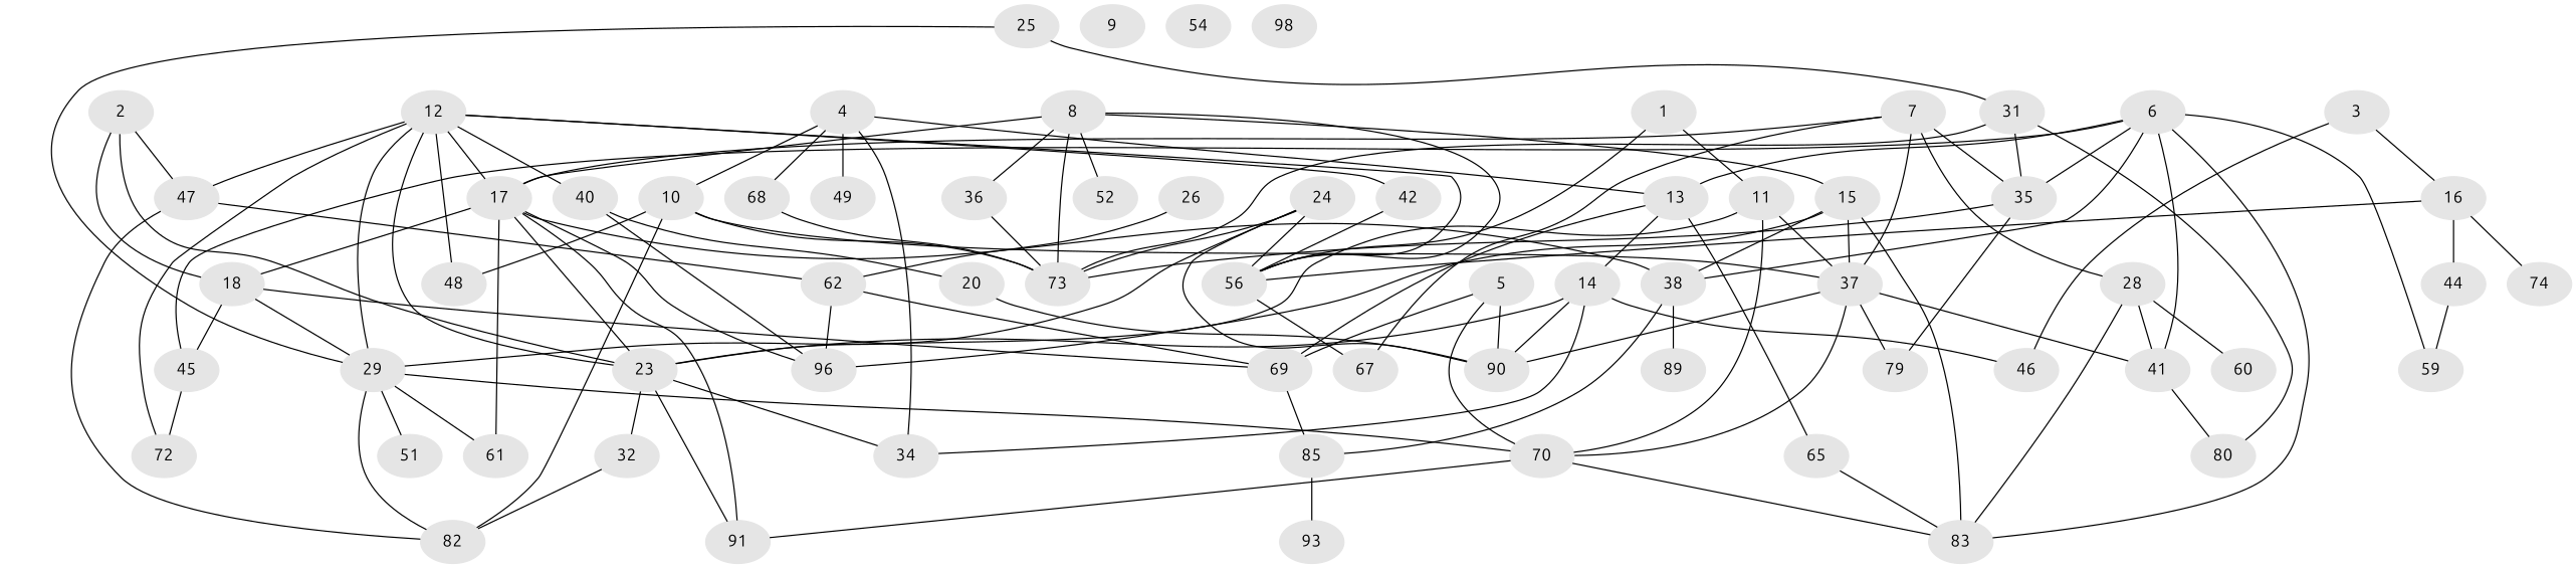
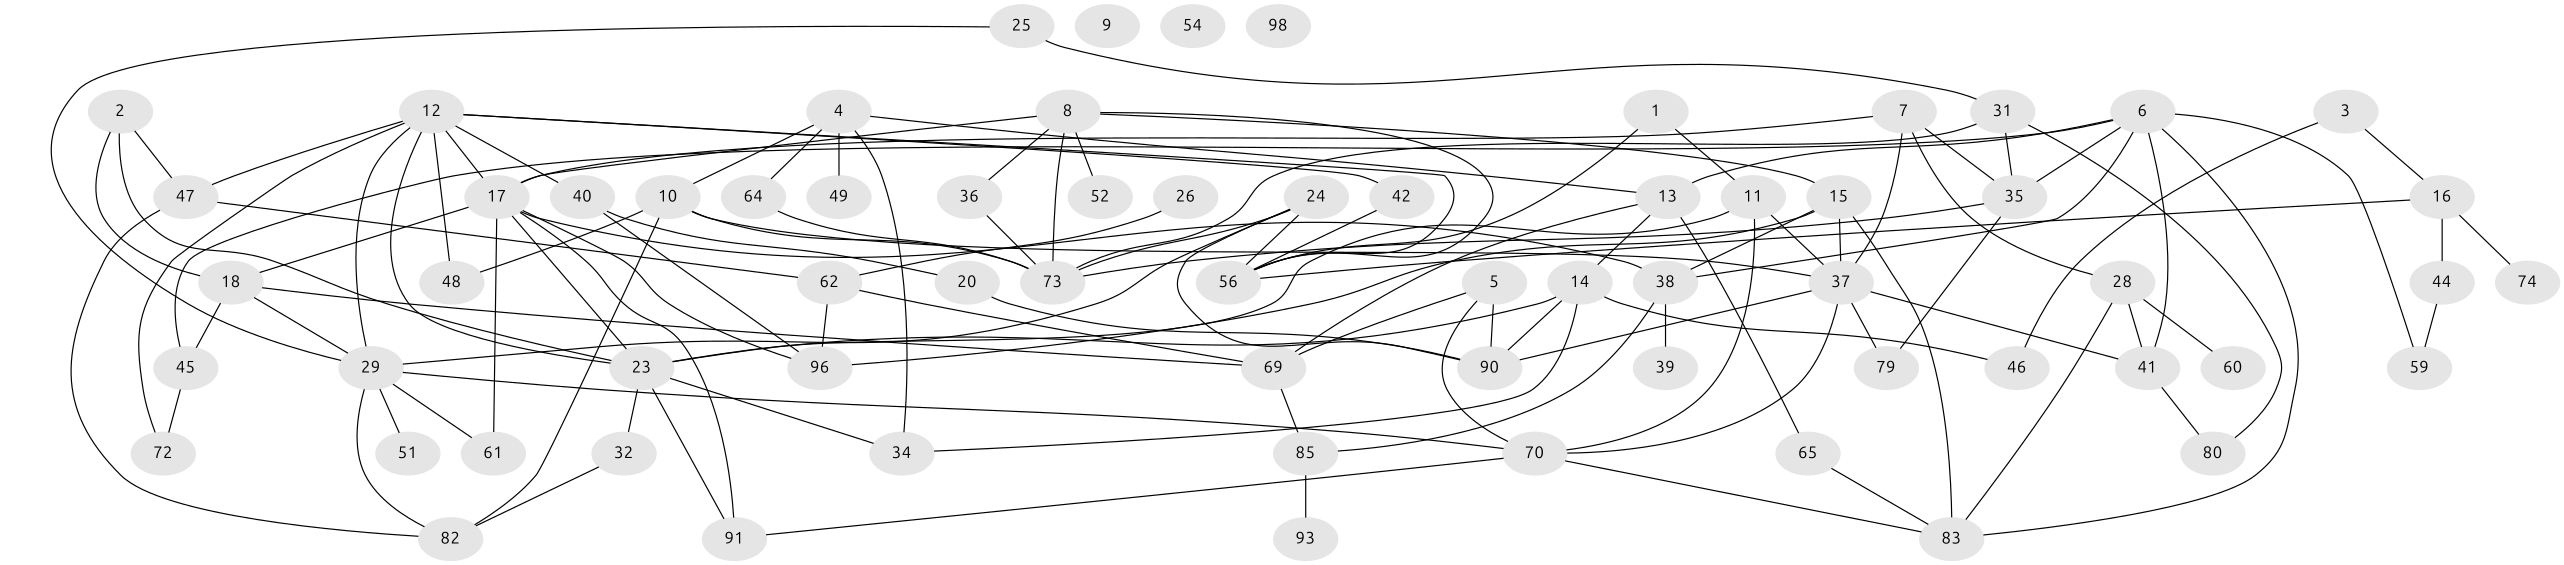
  graph {
    fontname=Ubuntu
    node [color=gray90 fontname=Ubuntu style=filled]
    edge [fontname=Ubuntu]
    1 [super="+78"]
    11 [super="+64"]
    56 [super="+88"]
    23 [super="+27"]
    70 [super="+94"]
    37 [super="+75"]
-   67
    2 [super="+33"]
    18 [super="+55"]
    47 [super="+87"]
    69
    45
    29 [super="+97"]
    34 [super="+84"]
    91
    32
    82
    62 [super="+81"]
    3 [super="+22"]
    16
    46
    44
    74
    10 [super="+43"]
    73 [super="+100"]
    48
    4
    13 [super="+19"]
    49
-   68
+   68 [label=64]
    14 [super="+53"]
    65
    5
    90 [super="+95"]
    85
    83 [super="+99"]
    6 [super="+21"]
    35 [super="+57"]
    38 [super="+66"]
    41 [super="+92"]
    59
    79
-   39 [label=89]
+   39
    80
    72
    7 [super="+58"]
    17 [super="+89"]
    28 [super="+76"]
    96
    61
    60
    8 [super="+71"]
    15
    36
    52
    9
    12 [super="+63"]
    40 [super="+77"]
    42
    51
    20
    24 [super="+86"]
    25 [super="+30"]
    31 [super="+50"]
    26
    93
    54
    98
    1 -- 11
    1 -- 56
    11 -- 23
    11 -- 70
    11 -- 37
-   56 -- 67
    23 -- 34
    23 -- 91
    23 -- 32
    70 -- 91
    70 -- 83
    37 -- 70
    37 -- 90
    37 -- 41
    37 -- 79
    2 -- 23
    2 -- 18
    2 -- 47
    18 -- 69
    18 -- 45
    18 -- 29
    47 -- 82
    47 -- 62
    69 -- 85
    45 -- 72
    29 -- 70
    29 -- 82
    29 -- 61
    29 -- 51
    32 -- 82
    62 -- 69
    62 -- 96
    3 -- 16
    3 -- 46
    16 -- 56
    16 -- 44
    16 -- 74
    44 -- 59
    10 -- 37
    10 -- 82
    10 -- 73
    10 -- 48
    4 -- 34
    4 -- 10
    4 -- 13
    4 -- 49
    4 -- 68
    13 -- 69
    13 -- 14
    13 -- 65
    68 -- 73
    14 -- 23
    14 -- 34
    14 -- 46
    14 -- 90
    65 -- 83
    5 -- 70
    5 -- 69
    5 -- 90
    85 -- 93
    6 -- 45
    6 -- 13
    6 -- 83
    6 -- 35
    6 -- 38
    6 -- 41
    6 -- 59
    35 -- 73
    35 -- 79
    38 -- 85
    38 -- 39
    41 -- 80
    7 -- 37
-   7 -- 67
    7 -- 35
    7 -- 17
    7 -- 28
    17 -- 23
    17 -- 18
    17 -- 91
    17 -- 38
    17 -- 96
    17 -- 61
    28 -- 83
    28 -- 41
    28 -- 60
    8 -- 56
    8 -- 73
    8 -- 17
    8 -- 15
    8 -- 36
    8 -- 52
    15 -- 37
    15 -- 83
    15 -- 38
    15 -- 96
    36 -- 73
    12 -- 56
    12 -- 23
    12 -- 47
    12 -- 29
    12 -- 48
    12 -- 72
    12 -- 17
    12 -- 40
    12 -- 42
    40 -- 96
    40 -- 20
    42 -- 56
    20 -- 90
    24 -- 56
    24 -- 29
    24 -- 73
    24 -- 90 [weight=2]
    25 -- 29
    25 -- 31
    31 -- 73
    31 -- 35
    31 -- 80
    26 -- 62
  }
